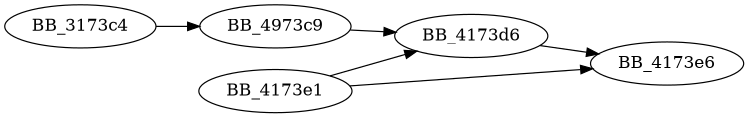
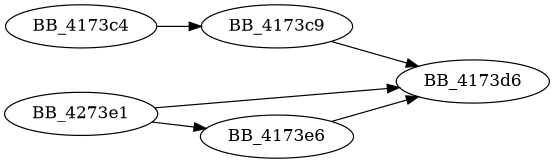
  digraph {
    rankdir=LR
-   BB_4173c4 [label=BB_3173c4]
-   BB_4173c9 [label=BB_4973c9]
+   BB_4173c4
+   BB_4173c9
    BB_4173d6
    BB_4173e6
-   BB_4173e1
+   BB_4173e1 [label=BB_4273e1]
    BB_4173c4 -> BB_4173c9
    BB_4173c9 -> BB_4173d6
-   BB_4173d6 -> BB_4173e6
+   BB_4173e6 -> BB_4173d6
    BB_4173e1 -> BB_4173d6
    BB_4173e1 -> BB_4173e6
  }
